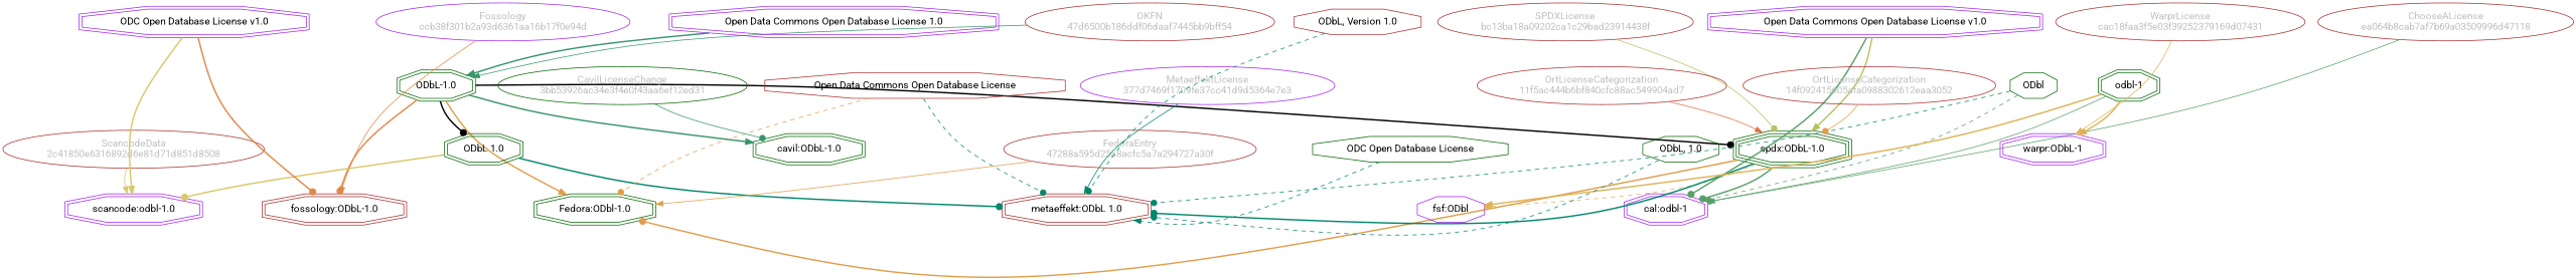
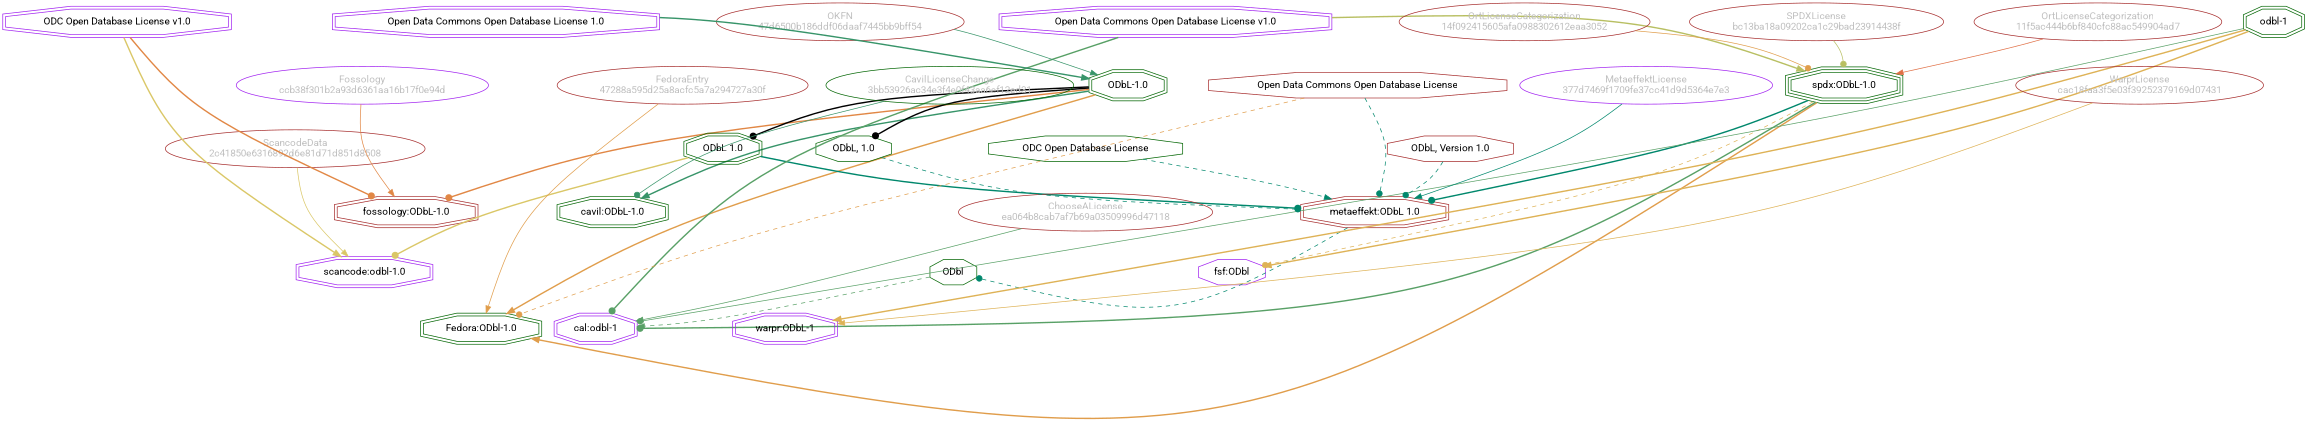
  strict digraph {
    fontname=Roboto
    splines=curved
    node [color=brown fontname=Roboto shape=doubleoctagon]
    edge [arrowhead=dot color="#00876c" fontname=Roboto weight=0.5 style=bold]
    n1 [fillcolor="beige;1" fontcolor=gray label="SPDXLicense\nbc13ba18a09202ca1c29bad23914438f" shape=ellipse]
    n2 [color=darkgreen label="spdx:ODbL-1.0" shape=tripleoctagon]
    n3 [color=darkgreen label="Fedora:ODbl-1.0"]
    n4 [color=purple label="fsf:ODbl" shape=octagon]
    n5 [color=purple label="cal:odbl-1"]
    n6 [label="metaeffekt:ODbL 1.0"]
    n7 [color=darkgreen label="ODbL-1.0"]
    n8 [label="fossology:ODbL-1.0"]
    n9 [color=darkgreen label="cavil:ODbL-1.0"]
    n10 [color=darkgreen label="ODbL 1.0"]
    n11 [color=purple label="scancode:odbl-1.0"]
    n12 [color=purple label="Open Data Commons Open Database License v1.0"]
    n13 [fillcolor="beige;1" fontcolor=gray label="FedoraEntry\n47288a595d25a8acfc5a7a294727a30f" shape=ellipse]
    n14 [label="Open Data Commons Open Database License" shape=octagon]
    n15 [color=darkgreen label=ODbl shape=octagon]
    n16 [fillcolor="beige;1" fontcolor=gray label="ChooseALicense\nea064b8cab7af7b69a03509996d47118" shape=ellipse]
    n17 [color=darkgreen label="odbl-1"]
    n18 [color=purple label="warpr:ODbL-1"]
    n19 [fillcolor="beige;1" fontcolor=gray label="ScancodeData\n2c41850e6316892d6e81d71d851d8508" shape=ellipse]
    n20 [color=purple label="ODC Open Database License v1.0"]
    n21 [color=purple fillcolor="beige;1" fontcolor=gray label="Fossology\nccb38f301b2a93d6361aa16b17f0e94d" shape=ellipse]
    n22 [fillcolor="beige;1" fontcolor=gray label="OKFN\n47d6500b186ddf06daaf7445bb9bff54" shape=ellipse]
    n23 [color=purple label="Open Data Commons Open Database License 1.0"]
    n24 [fillcolor="beige;1" fontcolor=gray label="OrtLicenseCategorization\n11f5ac444b6bf840cfc88ac549904ad7" shape=ellipse]
    n25 [fillcolor="beige;1" fontcolor=gray label="OrtLicenseCategorization\n14f092415605afa0988302612eaa3052" shape=ellipse]
    n26 [color=darkgreen fillcolor="beige;1" fontcolor=gray label="CavilLicenseChange\n3bb53926ac34e3f4e0f43aa6ef12ed31" shape=ellipse]
    n27 [color=purple fillcolor="beige;1" fontcolor=gray label="MetaeffektLicense\n377d7469f1709fe37cc41d9d5364e7e3" shape=ellipse]
    n28 [label="ODbL, Version 1.0" shape=octagon]
    n29 [color=darkgreen label="ODbL, 1.0" shape=octagon]
    n30 [color=darkgreen label="ODC Open Database License" shape=octagon]
    n31 [fillcolor="beige;1" fontcolor=gray label="WarprLicense\ncac18faa3f5e03f39252379169d07431" shape=ellipse]
    n1 -> n2 [color="#b8bf62" style=""]
-   n2 -> n3 [color="#e09d4b" weight=0.7]
+   n2 -> n3 [arrowhead=normal color="#e09d4b" weight=0.7]
    n2 -> n4 [color="#deb256" style=dashed]
    n2 -> n5 [color="#58a066" weight=0.7]
    n2 -> n6 [weight=0.7]
-   n7 -> n2 [weight=0.7 color=""]
+   n7 -> n29 [weight=0.7 color=""]
    n7 -> n3 [arrowhead=normal color="#e09d4b" weight=0.7]
    n7 -> n8 [color="#e18745" weight=0.7]
    n7 -> n9 [arrowhead=normal color="#379469" weight=0.7]
    n7 -> n10 [weight=0.7 color=""]
    n10 -> n6 [weight=0.7]
    n10 -> n11 [color="#dac767" weight=0.7]
    n12 -> n2 [arrowhead=normal color="#b8bf62" weight=0.7]
    n12 -> n5 [color="#58a066" weight=0.7]
    n13 -> n3 [arrowhead=normal color="#e09d4b" style=""]
    n14 -> n3 [color="#e09d4b" style=dashed]
    n14 -> n6 [style=dashed]
    n15 -> n5 [arrowhead=normal color="#58a066" style=dashed]
-   n15 -> n6 [style=dashed]
+   n6 -> n15 [style=dashed]
    n16 -> n5 [arrowhead=normal color="#58a066" style=""]
    n17 -> n4 [arrowhead=normal color="#deb256" weight=0.7]
    n17 -> n5 [color="#58a066" style=solid weight=0.7]
    n17 -> n18 [arrowhead=normal color="#deb256" weight=0.7]
    n19 -> n11 [arrowhead=normal color="#dac767" style=""]
    n20 -> n8 [color="#e18745" weight=0.7]
    n20 -> n11 [arrowhead=normal color="#dac767" weight=0.7]
    n21 -> n8 [arrowhead=normal color="#e18745" style=""]
    n22 -> n7 [arrowhead=normal color="#379469" style=""]
    n23 -> n7 [arrowhead=normal color="#379469" weight=0.7]
    n24 -> n2 [arrowhead=normal color="#e06f45" style=""]
    n25 -> n2 [color="#e09d4b" style=""]
    n26 -> n9 [color="#379469" style=""]
    n27 -> n6 [arrowhead=normal style=""]
    n28 -> n6 [style=dashed]
    n29 -> n6 [style=dashed]
    n30 -> n6 [arrowhead=normal style=dashed]
    n31 -> n18 [arrowhead=normal color="#deb256" style=""]
  }
